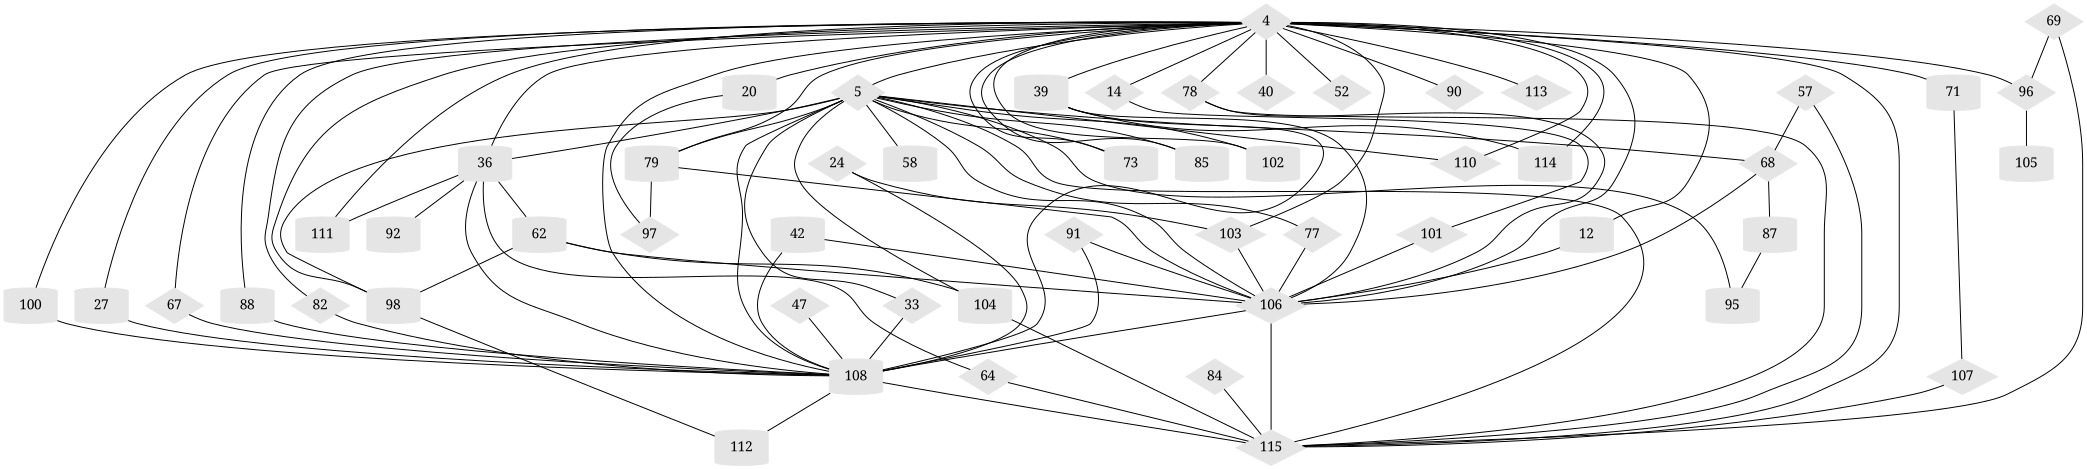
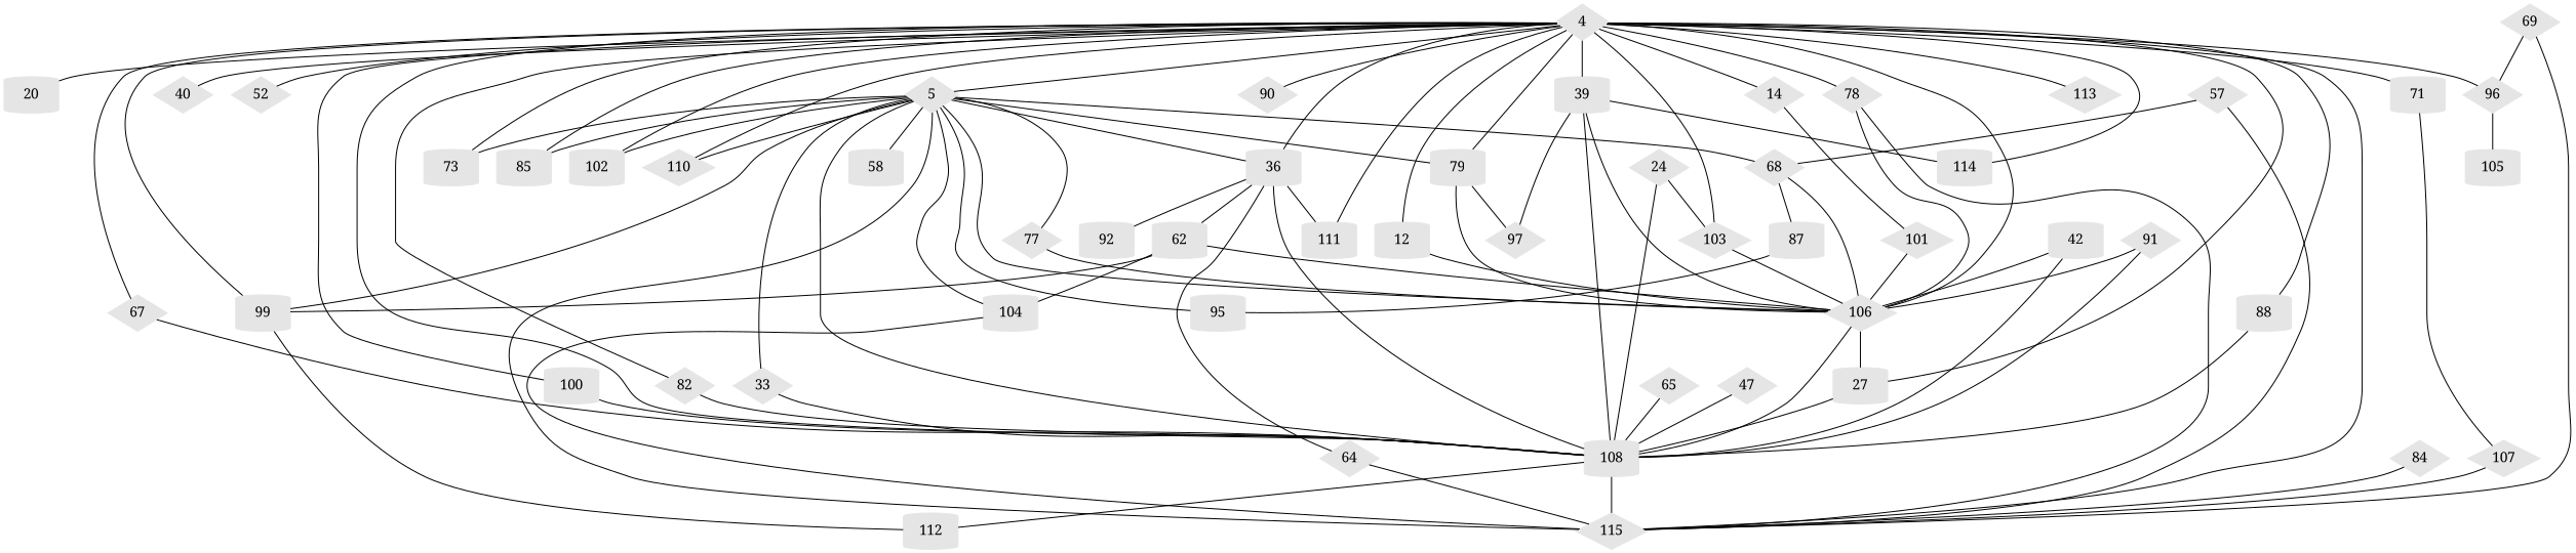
  graph {
    fontname="Noto Serif"
    node [color=gray90 fontname="Noto Serif" shape=diamond style=filled]
    edge [fontname="Noto Serif"]
    4 [super="+3"]
    5 [super="+2"]
    12 [shape=cylinder]
    14
    20 [shape=cylinder]
    27 [shape=cylinder]
    36 [shape=cylinder super="+11+15+16"]
    40
    52
    67
    71 [shape=cylinder super="+19"]
    73 [shape=cylinder]
    78 [super="+35+70"]
    79 [shape=cylinder super="+54+56"]
    82
    85 [shape=cylinder]
    88 [shape=cylinder]
    90
    96 [super="+53"]
-   98 [shape=cylinder super="+44"]
+   98 [shape=cylinder super="+44" label=99]
    100 [shape=cylinder super="+61"]
    102 [shape=cylinder]
    103 [super="+89"]
    106 [super="+72+94+10"]
    108 [shape=cylinder super="+81+66+9"]
    110 [super="+23"]
    111 [shape=cylinder super="+22"]
    113
    114 [shape=cylinder super="+86"]
    115 [super="+32+109+93+7"]
    39 [shape=cylinder]
    33
    58 [shape=cylinder]
    68 [super="+55"]
    77
    95 [shape=cylinder super="+76"]
    104 [shape=cylinder super="+50"]
    101
    97
    62 [shape=cylinder super="+60"]
    64
    92 [shape=cylinder]
+   65
    107
    105 [shape=cylinder]
    112 [shape=cylinder]
    87 [shape=cylinder]
    24 [super="+18"]
    42 [shape=cylinder]
    47
    57
    69
    84 [super="+75"]
    91
    4 -- 5 [weight=4]
    4 -- 12
    4 -- 14
    4 -- 20 [weight=2]
    4 -- 27
    4 -- 36 [weight=2]
    4 -- 40 [weight=2]
    4 -- 52
    4 -- 67
    4 -- 71 [weight=3]
    4 -- 73
    4 -- 78 [weight=4]
    4 -- 79
    4 -- 82
    4 -- 85
    4 -- 88
    4 -- 90 [weight=2]
    4 -- 96 [weight=2]
    4 -- 98
    4 -- 100
    4 -- 102
    4 -- 103
    4 -- 106 [weight=8]
    4 -- 108 [weight=5]
    4 -- 110 [weight=2]
    4 -- 111 [weight=2]
    4 -- 113
    4 -- 114 [weight=2]
    4 -- 115 [weight=7]
    4 -- 39
    5 -- 36
    5 -- 73
    5 -- 79 [weight=3]
    5 -- 85
    5 -- 98 [weight=2]
    5 -- 102
    5 -- 106 [weight=4]
    5 -- 108 [weight=6]
    5 -- 110
    5 -- 115 [weight=4]
    5 -- 33
    5 -- 58 [weight=2]
    5 -- 68 [weight=2]
    5 -- 77
    5 -- 95 [weight=2]
    5 -- 104
    12 -- 106
    14 -- 101
-   20 -- 97
+   39 -- 97
    27 -- 108
    36 -- 108 [weight=2]
    36 -- 111
    36 -- 62
    36 -- 64
    36 -- 92
    67 -- 108
    71 -- 107
    78 -- 106
    78 -- 115
    79 -- 106 [weight=2]
    79 -- 97
    82 -- 108
    88 -- 108
    96 -- 105
    98 -- 112
    100 -- 108 [weight=2]
    103 -- 106
    106 -- 108 [weight=5]
-   106 -- 115 [weight=8]
+   106 -- 27 [weight=8]
    108 -- 115 [weight=13]
    108 -- 112
    39 -- 106
    39 -- 108
    39 -- 114
    33 -- 108
    68 -- 106
    68 -- 87
    77 -- 106
    104 -- 115
    101 -- 106 [weight=2]
    62 -- 98
    62 -- 106
    62 -- 104 [weight=2]
    64 -- 115
+   65 -- 108
    107 -- 115
    87 -- 95
    24 -- 103
    24 -- 108 [weight=2]
    42 -- 106
    42 -- 108
    47 -- 108 [weight=2]
    57 -- 115
    57 -- 68
    69 -- 96
    69 -- 115
    84 -- 115 [weight=4]
    91 -- 106
    91 -- 108
  }
